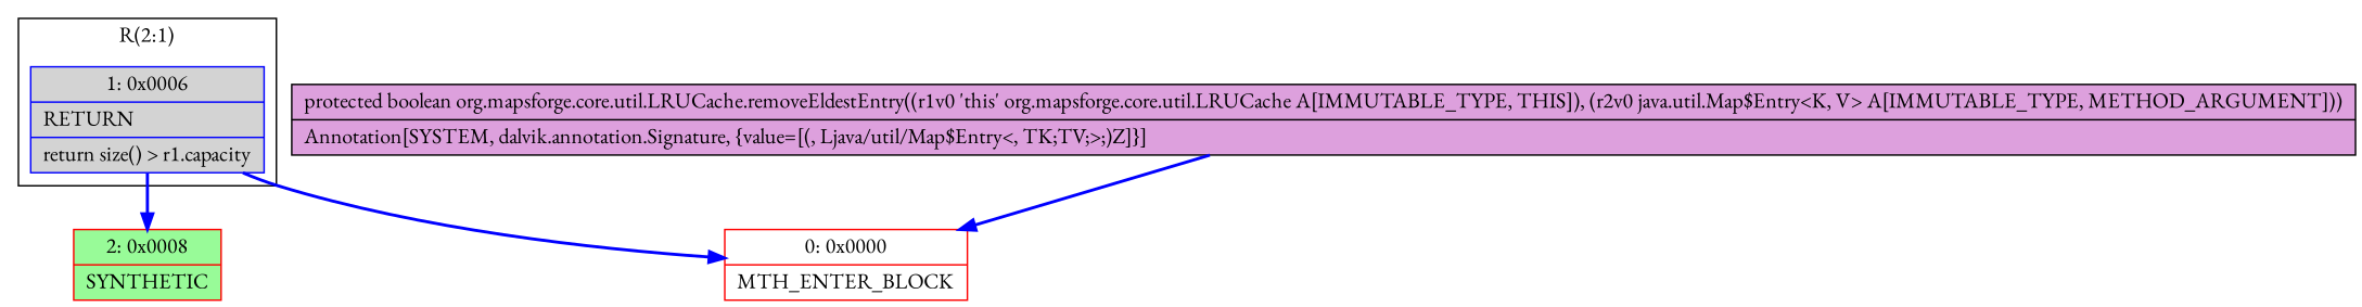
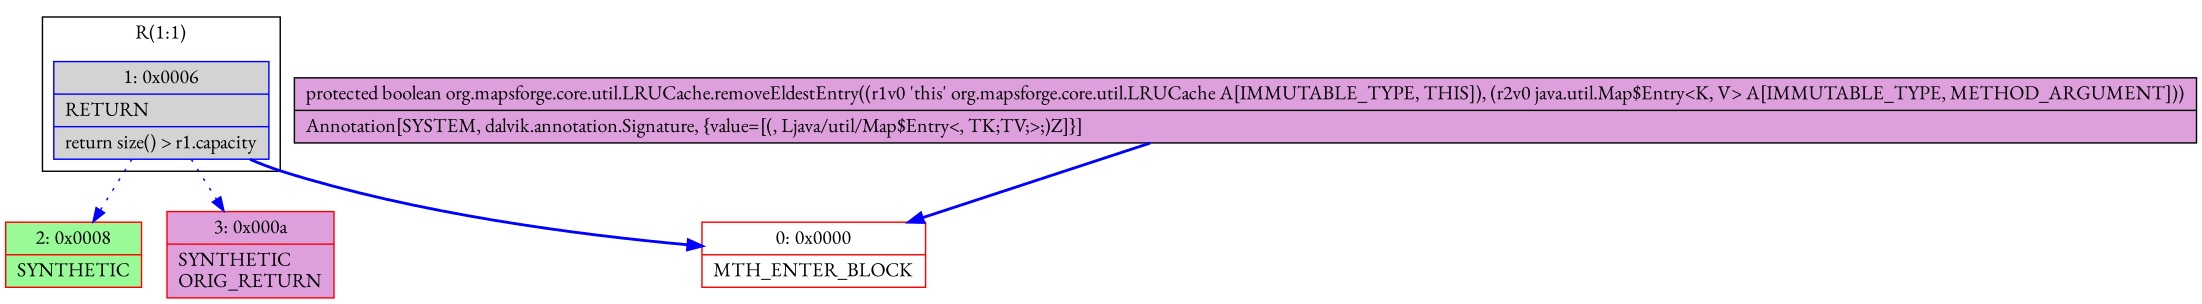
  digraph {
    fontname="EB Garamond"
    node [color=red fillcolor=plum fontname="EB Garamond" shape=record style=filled]
    edge [color=blue fontname="EB Garamond" style=dotted]
    n1 [color=blue fillcolor=lightgrey label="{1\:\ 0x0006|RETURN\l|return size() \> r1.capacity\l}"]
    n2 [fillcolor=palegreen label="{2\:\ 0x0008|SYNTHETIC\l}"]
+   n3 [label="{3\:\ 0x000a|SYNTHETIC\lORIG_RETURN\l}"]
    n4 [fillcolor=white label="{0\:\ 0x0000|MTH_ENTER_BLOCK\l}"]
    n5 [label="{protected boolean org.mapsforge.core.util.LRUCache.removeEldestEntry((r1v0 'this' org.mapsforge.core.util.LRUCache A[IMMUTABLE_TYPE, THIS]), (r2v0 java.util.Map$Entry\<K, V\> A[IMMUTABLE_TYPE, METHOD_ARGUMENT]))  | Annotation[SYSTEM, dalvik.annotation.Signature, \{value=[(, Ljava\/util\/Map$Entry\<, TK;TV;\>;)Z]\}]\l}" color=""]
    subgraph cluster_1 {
-     label="R(2:1)"
+     label="R(1:1)"
      n1
    }
-   n1 -> n2 [style=bold]
+   n1 -> n2
+   n1 -> n3
    n1 -> n4 [style=bold]
    n5 -> n4 [style=bold]
  }
